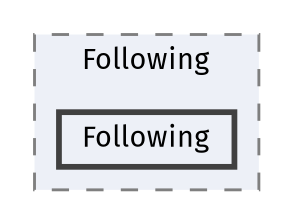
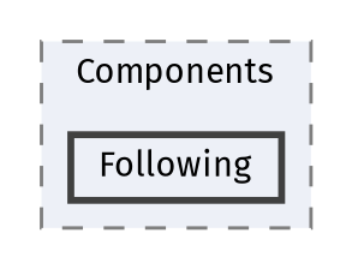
  digraph {
    compound=true
    fontname="Fira Sans"
    n1 [color=grey25 fillcolor="#edf0f7" fontname="Fira Sans" fontsize=10 height=0.2 label=Following shape=box style="filled,bold" width=0.4]
    subgraph cluster_1 {
      bgcolor="#edf0f7"
      fontsize=10
-     label=Following
+     label=Components
      pencolor=grey50
      style="filled,dashed"
      n1
    }
  }
